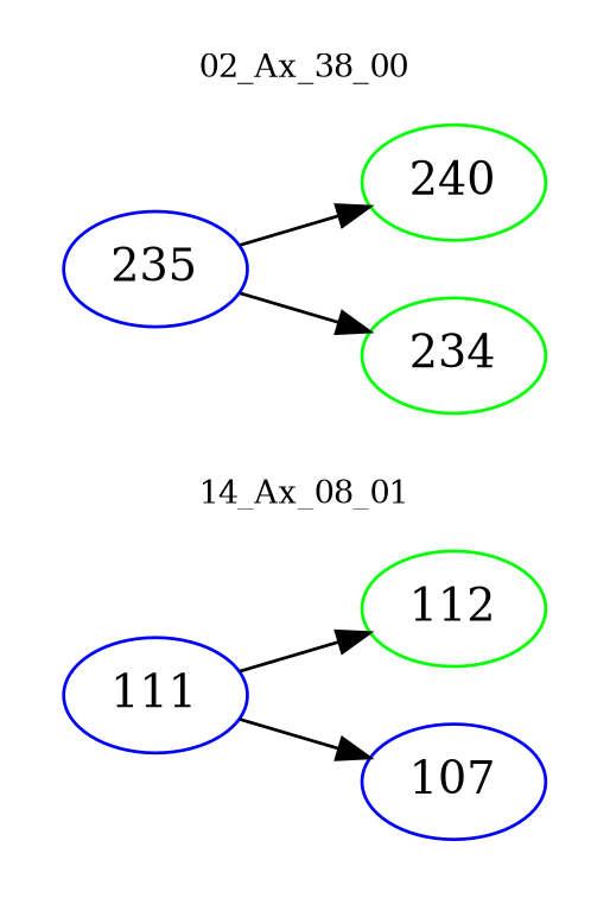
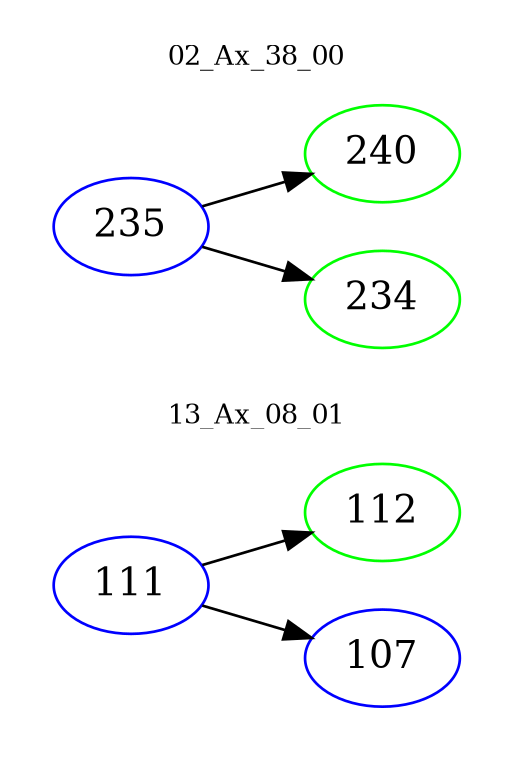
  digraph {
    rankdir=LR
    node [color=blue]
    edge [color=black]
    n1 [label=111]
    n2 [label=107]
    n3 [color=green label=112]
    n4 [label=235]
    n5 [color=green label=234]
    n6 [color=green label=240]
    subgraph cluster_1 {
      color=white
      fontsize=10
-     label="14_Ax_08_01"
+     label="13_Ax_08_01"
      n1
      n2
      n3
    }
    subgraph cluster_2 {
      color=white
      fontsize=10
      label="02_Ax_38_00"
      n4
      n5
      n6
    }
    n1 -> n2
    n1 -> n3
    n4 -> n5
    n4 -> n6
  }
